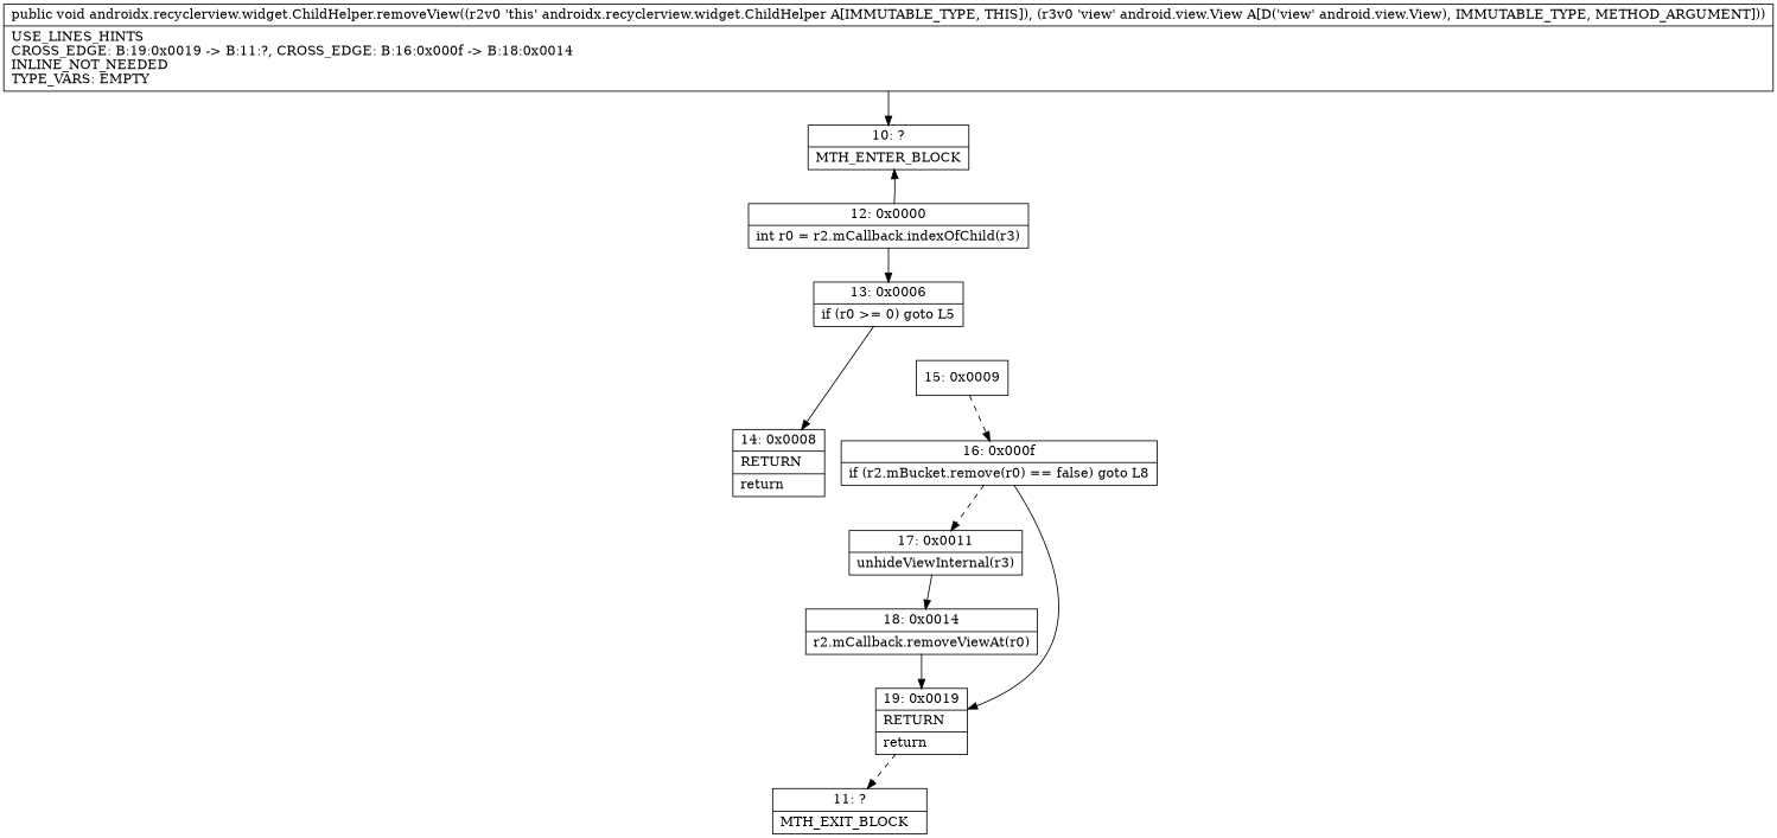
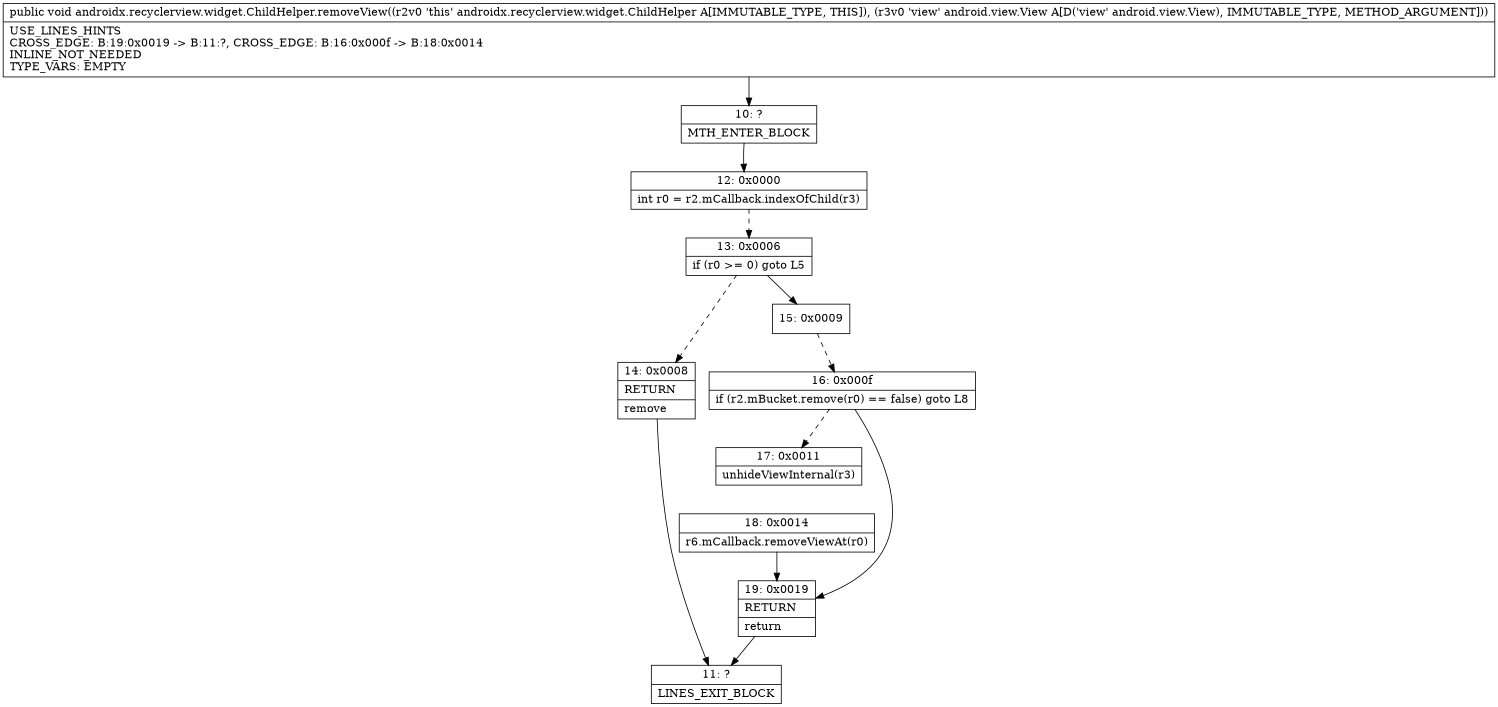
  digraph {
    node [shape=record]
    n1 [label="{10\:\ ?|MTH_ENTER_BLOCK\l}"]
    n2 [label="{12\:\ 0x0000|int r0 = r2.mCallback.indexOfChild(r3)\l}"]
    n3 [label="{13\:\ 0x0006|if (r0 \>= 0) goto L5\l}"]
-   n4 [label="{14\:\ 0x0008|RETURN\l|return\l}"]
+   n4 [label="{14\:\ 0x0008|RETURN\l|remove\l}"]
    n5 [label="{15\:\ 0x0009}"]
-   n6 [label="{11\:\ ?|MTH_EXIT_BLOCK\l}"]
+   n6 [label="{11\:\ ?|LINES_EXIT_BLOCK\l}"]
    n7 [label="{16\:\ 0x000f|if (r2.mBucket.remove(r0) == false) goto L8\l}"]
    n8 [label="{17\:\ 0x0011|unhideViewInternal(r3)\l}"]
    n9 [label="{19\:\ 0x0019|RETURN\l|return\l}"]
-   n10 [label="{18\:\ 0x0014|r2.mCallback.removeViewAt(r0)\l}"]
+   n10 [label="{18\:\ 0x0014|r6.mCallback.removeViewAt(r0)\l}"]
    n11 [label="{public void androidx.recyclerview.widget.ChildHelper.removeView((r2v0 'this' androidx.recyclerview.widget.ChildHelper A[IMMUTABLE_TYPE, THIS]), (r3v0 'view' android.view.View A[D('view' android.view.View), IMMUTABLE_TYPE, METHOD_ARGUMENT]))  | USE_LINES_HINTS\lCROSS_EDGE: B:19:0x0019 \-\> B:11:?, CROSS_EDGE: B:16:0x000f \-\> B:18:0x0014\lINLINE_NOT_NEEDED\lTYPE_VARS: EMPTY\l}"]
-   n2 -> n1
-   n2 -> n3
-   n3 -> n4 [style=solid]
+   n1 -> n2
+   n2 -> n3 [style=dashed]
+   n3 -> n4 [style=dashed]
+   n3 -> n5
+   n4 -> n6
    n5 -> n7 [style=dashed]
    n7 -> n8 [style=dashed]
    n7 -> n9
-   n8 -> n10
-   n9 -> n6 [style=dashed]
+   n9 -> n6
    n10 -> n9
    n11 -> n1
  }
